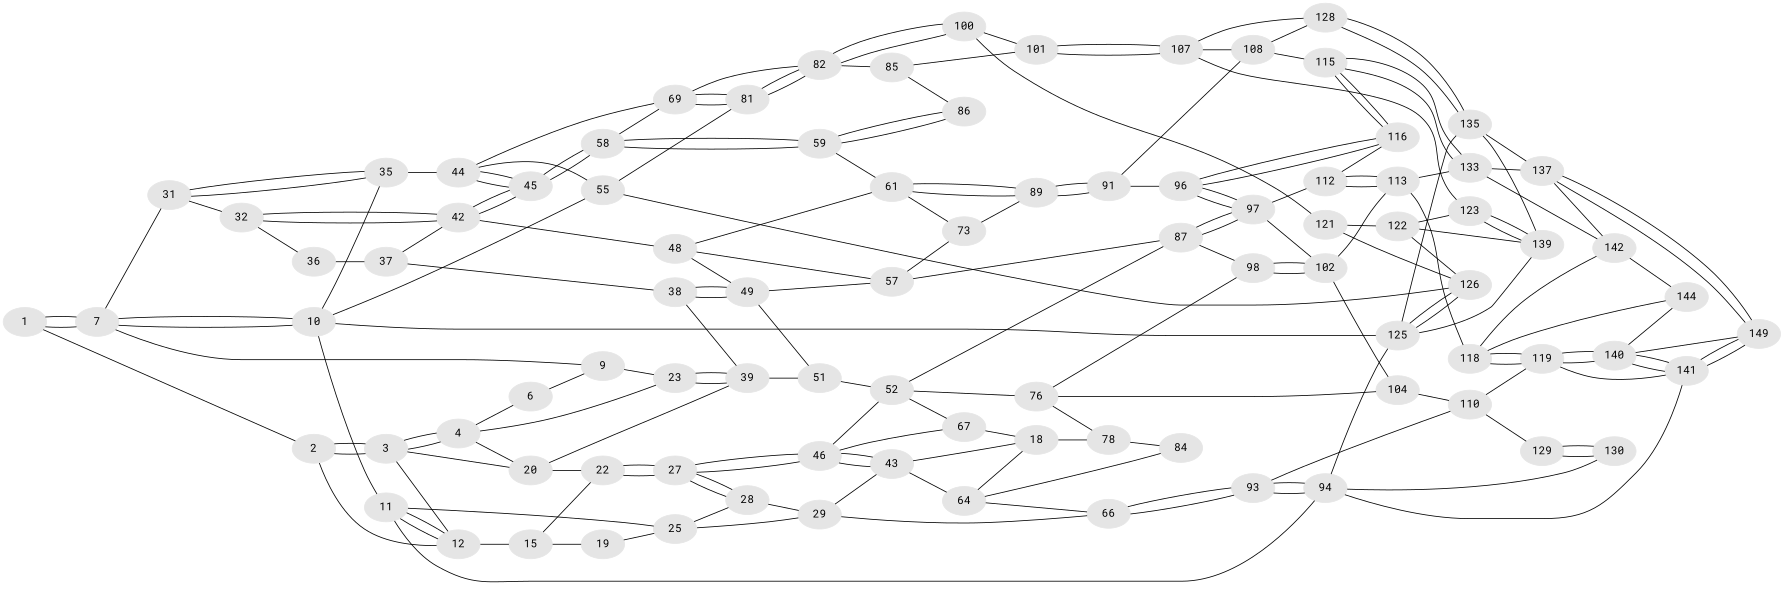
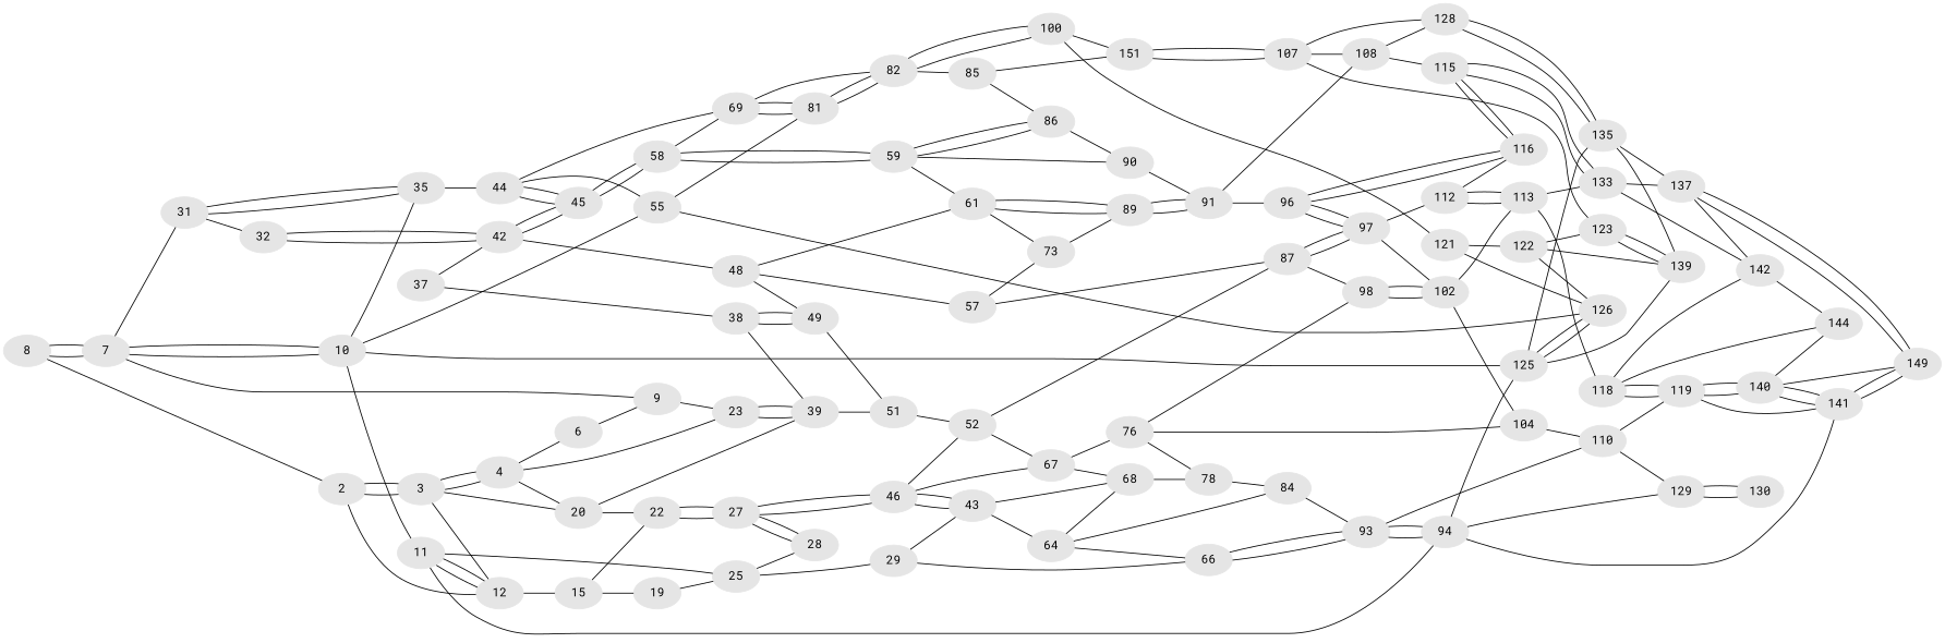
  graph {
    fontname="Roboto Mono"
    rankdir=LR
    node [color=gray90 fontname="Roboto Mono" style=filled]
    edge [fontname="Roboto Mono"]
-   1
+   1 [label=8]
    2
    7 [super="+8"]
    3 [super="+13"]
    12 [super="+14"]
    9 [super="+24"]
    10 [super="+34"]
    31
    4 [super="+5"]
    20 [super="+21"]
    15 [super="+18"]
    6
    23
    22
    39 [super="+40"]
    11 [super="+16"]
    35
    55 [super="+80"]
    125 [super="+150"]
    32 [super="+33"]
-   36
    42 [super="+43"]
    25 [super="+26"]
    94 [super="+131"]
    44 [super="+54"]
    81
    126 [super="+127"]
    139 [super="+148"]
    135 [super="+136"]
    28
    29 [super="+30"]
    130
    141
    19
    27
    51
    46 [super="+53"]
    n38 [label=43 super="+63"]
    66
    52 [super="+71"]
    67 [super="+72"]
    64 [super="+65"]
-   68 [super="+75" label=18]
+   68 [super="+75"]
    93 [super="+109"]
    37 [super="+41"]
    45
    48 [super="+56"]
    69 [super="+70"]
    38
    49 [super="+50"]
    57 [super="+74"]
    58
    61 [super="+62"]
    82 [super="+83"]
    59 [super="+60"]
    87 [super="+88"]
    76 [super="+77"]
    84 [super="+106"]
    78 [super="+79"]
    73
    89
    98
    97 [super="+105"]
    86 [super="+92"]
+   90
    91 [super="+95"]
    110 [super="+111"]
    104
    85 [super="+99"]
    100
    102 [super="+103"]
-   101
+   101 [label=151]
    121
    107 [super="+124"]
    112
    96
    108 [super="+114"]
    116
    128
    115
    119 [super="+120"]
    129 [super="+132"]
    149
    113 [super="+117"]
    122 [super="+147"]
    123
    118 [super="+143"]
    133 [super="+134"]
    140 [super="+145"]
    142 [super="+146"]
    144
    137 [super="+138"]
    1 -- 2
    1 -- 7
    1 -- 7
    2 -- 3
    2 -- 3
    2 -- 12
    7 -- 9
    7 -- 10
    7 -- 10
    7 -- 31
    3 -- 12
    3 -- 4
    3 -- 4
    3 -- 20
    12 -- 15
    9 -- 23
    10 -- 11
    10 -- 35
    10 -- 55
    10 -- 125
    31 -- 35
    31 -- 35
    31 -- 32
    4 -- 20
    4 -- 6
    4 -- 23
    20 -- 22
    20 -- 39
    15 -- 22
    15 -- 19
    6 -- 9
    23 -- 39
    23 -- 39
    22 -- 27
    22 -- 27
    39 -- 51
    11 -- 12
    11 -- 12
    11 -- 25
    11 -- 94
    35 -- 44
    55 -- 81
    55 -- 126
    125 -- 126
    125 -- 126
    125 -- 139
    125 -- 135
-   32 -- 36
    32 -- 42
    32 -- 42
-   36 -- 37 [weight=2]
    42 -- 45
    42 -- 45
    42 -- 48
    25 -- 28
    25 -- 29
    94 -- 125
-   94 -- 130
+   94 -- 129
    94 -- 141
    44 -- 55
    44 -- 45
    44 -- 45
    44 -- 69
    81 -- 82
    81 -- 82
    135 -- 139
    135 -- 137
-   28 -- 29
    29 -- n38
    29 -- 66
    141 -- 149
    141 -- 149
    19 -- 25
    27 -- 28
    27 -- 28
    27 -- 46
    27 -- 46
    51 -- 52
    46 -- n38
    46 -- n38
    46 -- 52
    46 -- 67
    n38 -- 64
    n38 -- 68
    66 -- 93
    66 -- 93
    52 -- 67
    52 -- 87
    67 -- 68
-   52 -- 76
+   67 -- 76
    64 -- 66
    64 -- 68
    64 -- 84
    68 -- 78
    93 -- 94
    93 -- 94
    93 -- 110
    37 -- 42
    37 -- 38
    45 -- 58
    45 -- 58
    48 -- 49
    48 -- 57
    48 -- 61
    69 -- 81
    69 -- 81
    69 -- 82
    38 -- 39
    38 -- 49
    38 -- 49
    49 -- 51
-   49 -- 57
    57 -- 87
    57 -- 73
    58 -- 69
    58 -- 59
    58 -- 59
    61 -- 73
    61 -- 89
    61 -- 89
    82 -- 85
    82 -- 100
    82 -- 100
    59 -- 61
    59 -- 86
    59 -- 86
+   59 -- 90
    87 -- 98
    87 -- 97
    87 -- 97
    76 -- 78
    76 -- 98
    76 -- 104
+   84 -- 93
    78 -- 84 [weight=2]
    73 -- 89
    89 -- 91
    89 -- 91
    98 -- 102
    98 -- 102
    97 -- 102
    97 -- 112
+   86 -- 90
+   90 -- 91
    91 -- 96
    91 -- 108
    110 -- 119
    110 -- 129
    104 -- 110
    85 -- 86 [weight=2]
    85 -- 101
    100 -- 101
    100 -- 121
    102 -- 104
    102 -- 113
    101 -- 107
    101 -- 107
    121 -- 126
    121 -- 122
    107 -- 108
    107 -- 128
    107 -- 123
    112 -- 116
    112 -- 113
    112 -- 113
    96 -- 97
    96 -- 97
    96 -- 116
    96 -- 116
    108 -- 128
    108 -- 115
    128 -- 135
    128 -- 135
    115 -- 116
    115 -- 116
    115 -- 133
    115 -- 133
    119 -- 141
    119 -- 140
    119 -- 140
    129 -- 130 [weight=2]
    129 -- 130
    113 -- 118
    113 -- 133
    122 -- 126
    122 -- 139
    122 -- 123
    123 -- 139
    123 -- 139
    118 -- 119
    118 -- 119
    118 -- 142
    118 -- 144
    133 -- 142
    133 -- 137
    140 -- 141
    140 -- 141
    140 -- 149
    140 -- 144
    142 -- 144
    137 -- 149
    137 -- 149
    137 -- 142
  }
